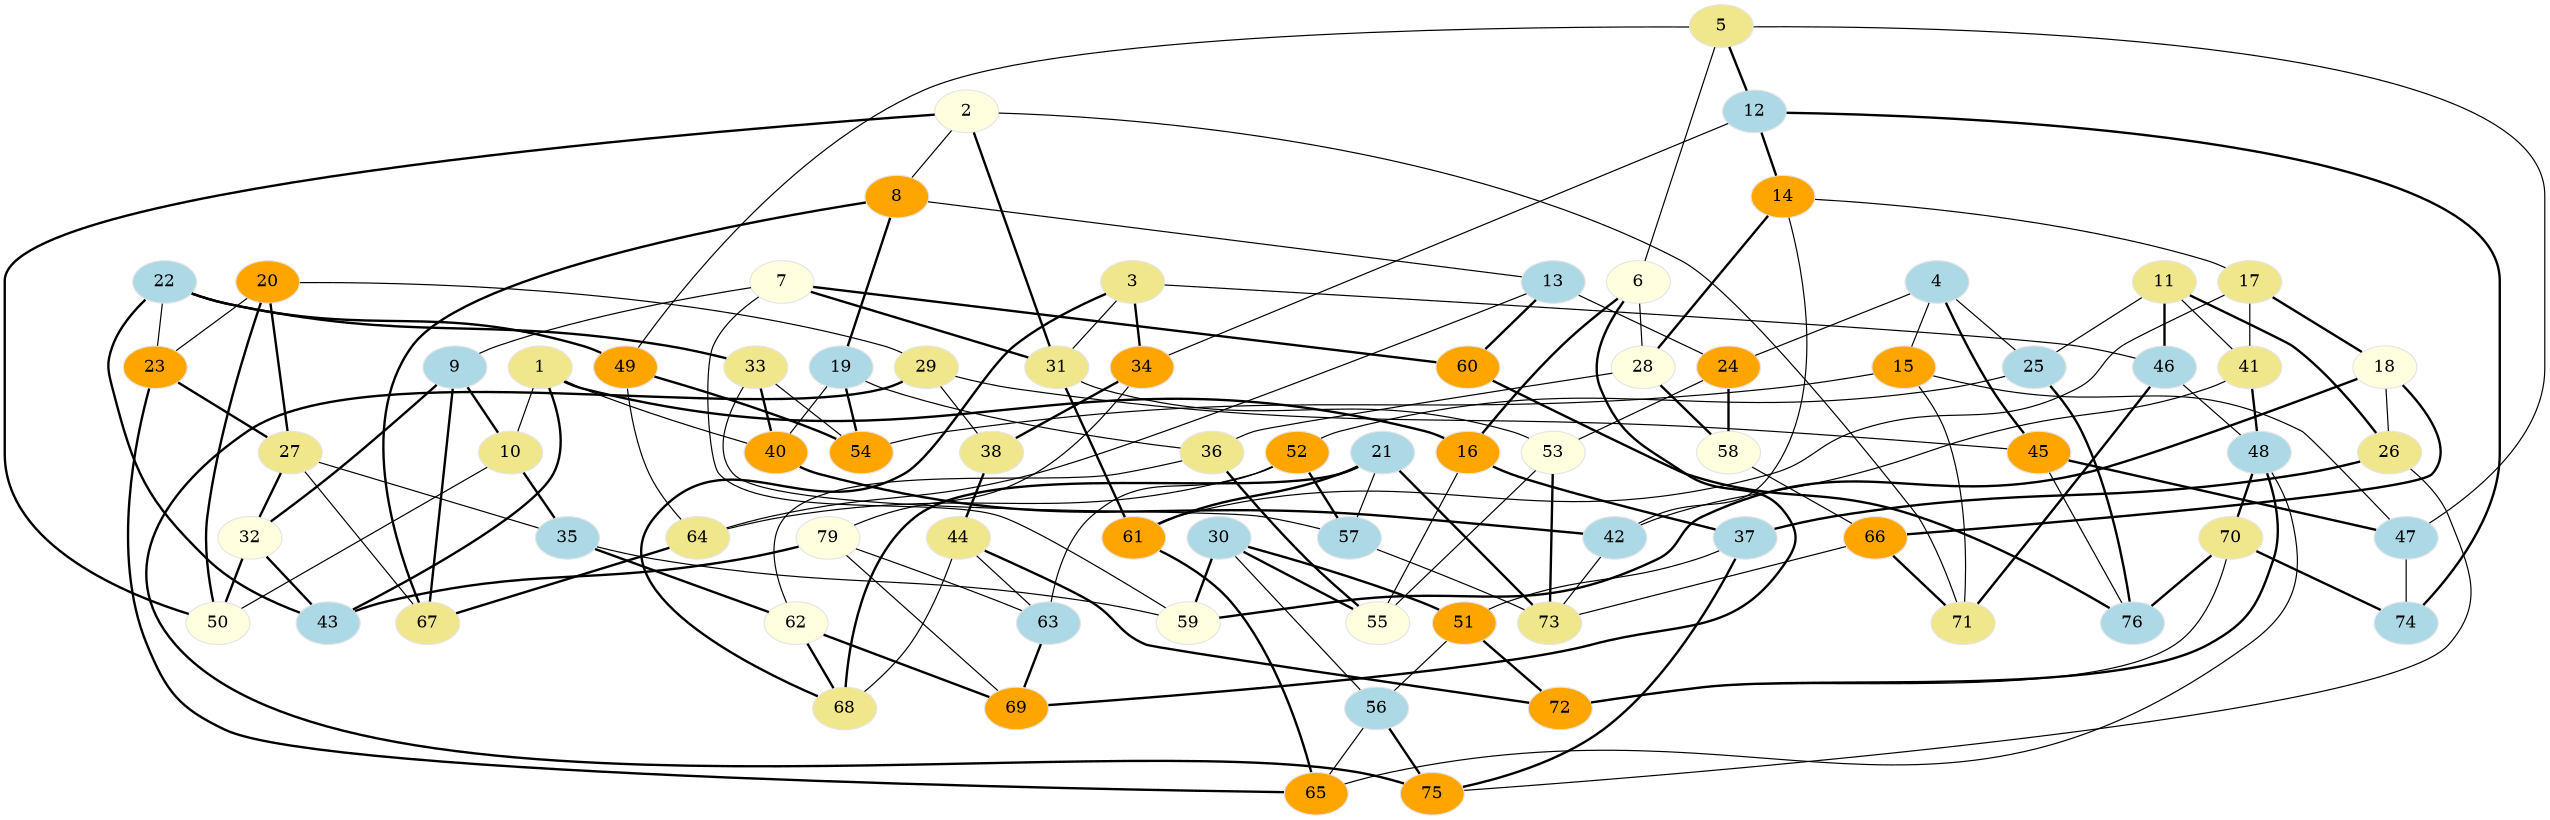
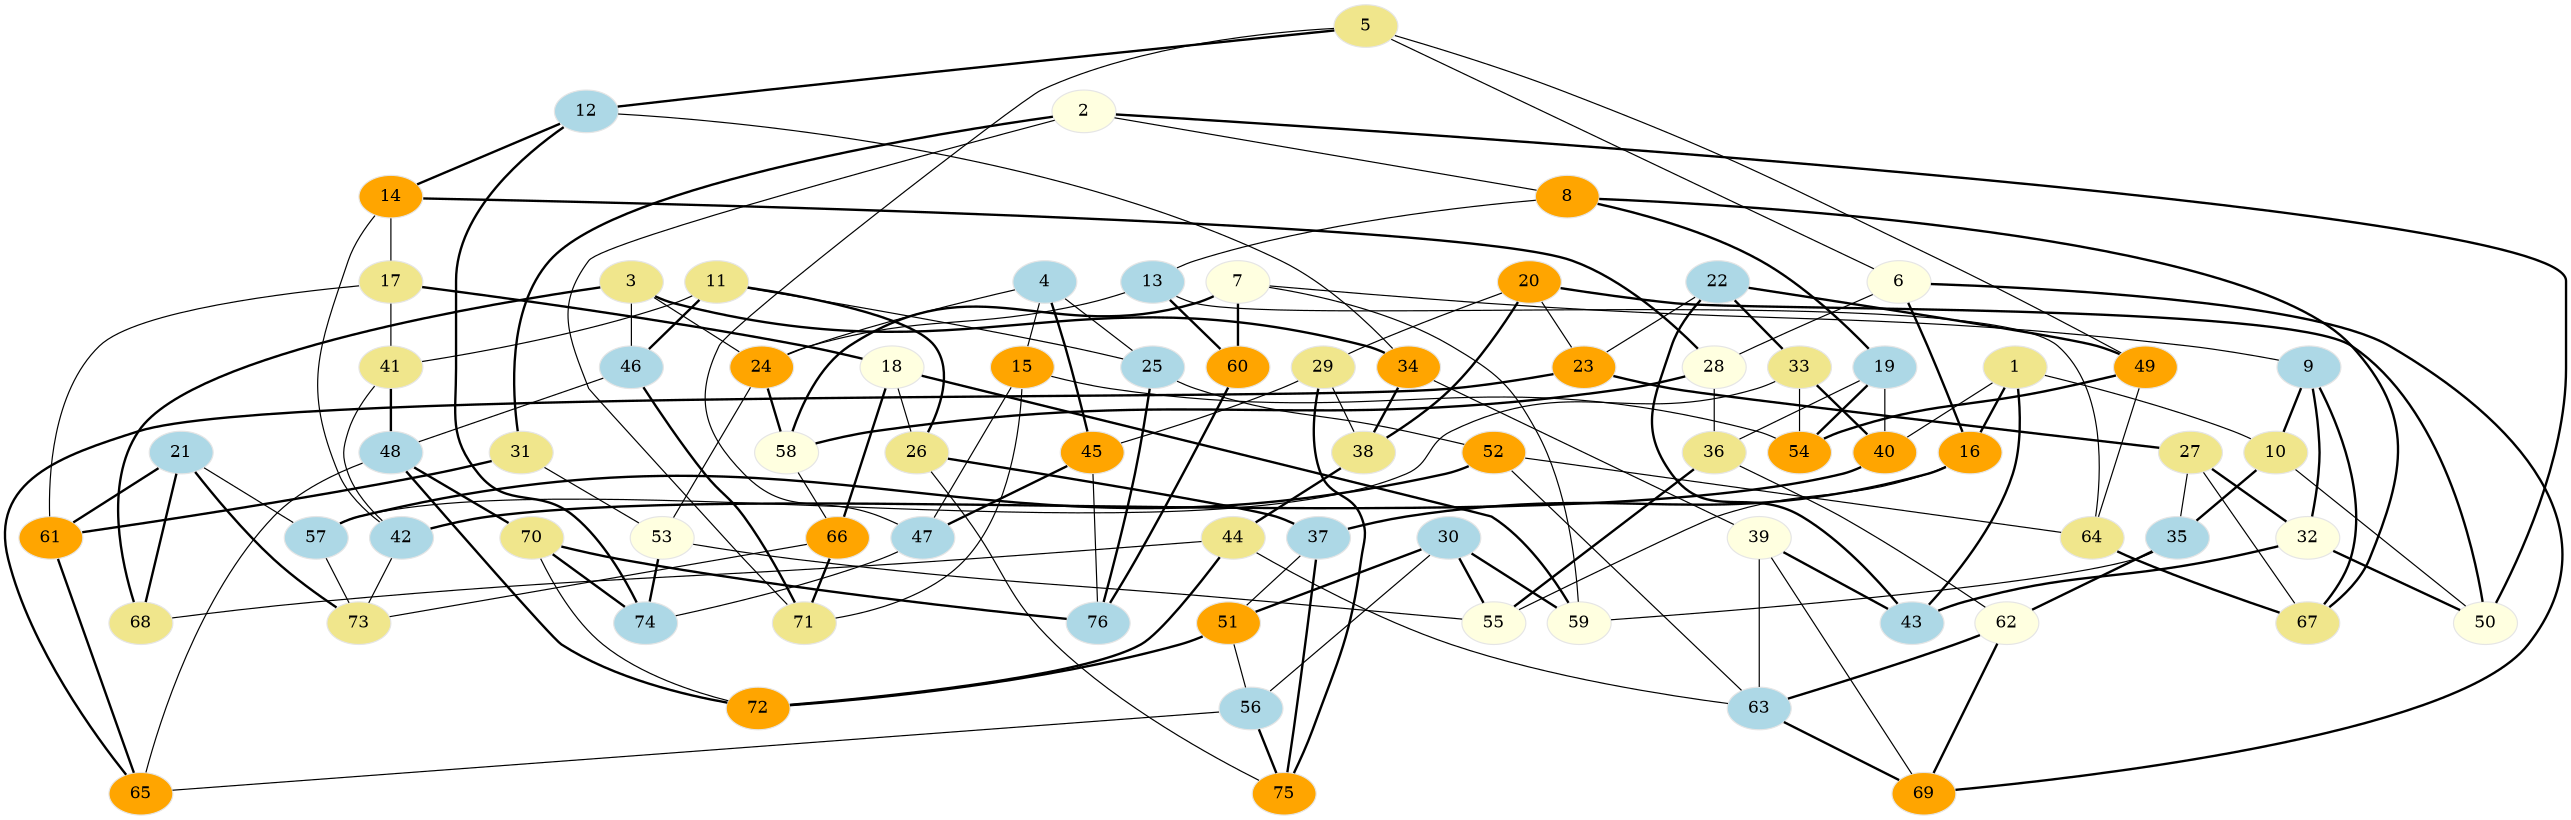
  graph {
    node [color=gray90 fillcolor=khaki style=filled]
    edge [style=bold]
    1
    10
    16 [fillcolor=orange]
    40 [fillcolor=orange]
    43 [fillcolor=lightblue]
    50 [fillcolor=lightyellow]
    35 [fillcolor=lightblue]
    37 [fillcolor=lightblue]
    55 [fillcolor=lightyellow]
    42 [fillcolor=lightblue]
    2 [fillcolor=lightyellow]
    8 [fillcolor=orange]
    31
    71
    13 [fillcolor=lightblue]
    19 [fillcolor=lightblue]
    67
    61 [fillcolor=orange]
    53 [fillcolor=lightyellow]
    3
    34 [fillcolor=orange]
    46 [fillcolor=lightblue]
    68
    38
-   39 [fillcolor=lightyellow label=79]
+   39 [fillcolor=lightyellow]
    48 [fillcolor=lightblue]
    4 [fillcolor=lightblue]
    15 [fillcolor=orange]
    24 [fillcolor=orange]
    25 [fillcolor=lightblue]
    45 [fillcolor=orange]
    47 [fillcolor=lightblue]
    54 [fillcolor=orange]
    58 [fillcolor=lightyellow]
    52 [fillcolor=orange]
    76 [fillcolor=lightblue]
    6 [fillcolor=lightyellow]
    5
    12 [fillcolor=lightblue]
    49 [fillcolor=orange]
    28 [fillcolor=lightyellow]
    69 [fillcolor=orange]
    14 [fillcolor=orange]
    74 [fillcolor=lightblue]
    64
    36
    7 [fillcolor=lightyellow]
    9 [fillcolor=lightblue]
    59 [fillcolor=lightyellow]
    60 [fillcolor=orange]
    32 [fillcolor=lightyellow]
    66 [fillcolor=orange]
    62 [fillcolor=lightyellow]
    11
    26
    41
    75 [fillcolor=orange]
    17
    18 [fillcolor=lightyellow]
    73
    51 [fillcolor=orange]
    65 [fillcolor=orange]
    20 [fillcolor=orange]
    23 [fillcolor=orange]
    29
    27
    44
    21 [fillcolor=lightblue]
    57 [fillcolor=lightblue]
    22 [fillcolor=lightblue]
    33
    63 [fillcolor=lightblue]
    30 [fillcolor=lightblue]
    56 [fillcolor=lightblue]
    72 [fillcolor=orange]
    70
    1 -- 10 [style=solid]
    1 -- 16
    1 -- 40 [style=solid]
    1 -- 43
    10 -- 50 [style=solid]
    10 -- 35
    16 -- 37
    16 -- 55 [style=solid]
    40 -- 42
    35 -- 59 [style=solid]
    35 -- 62
    37 -- 75
    37 -- 51 [style=solid]
    42 -- 73 [style=solid]
    2 -- 50
    2 -- 8 [style=solid]
    2 -- 31
    2 -- 71 [style=solid]
    8 -- 13 [style=solid]
    8 -- 19
    8 -- 67
    31 -- 61
    31 -- 53 [style=solid]
    13 -- 24 [style=solid]
    13 -- 64 [style=solid]
    13 -- 60
    19 -- 40 [style=solid]
    19 -- 54
    19 -- 36 [style=solid]
    61 -- 65
    53 -- 55 [style=solid]
-   53 -- 73
-   3 -- 31 [style=solid]
+   53 -- 74
+   3 -- 24 [style=solid]
    3 -- 34
    3 -- 46 [style=solid]
    3 -- 68
    34 -- 38
    34 -- 39 [style=solid]
    46 -- 71
    46 -- 48 [style=solid]
    38 -- 44
    39 -- 43
    39 -- 69 [style=solid]
    39 -- 63 [style=solid]
    48 -- 65 [style=solid]
    48 -- 72
    48 -- 70
    4 -- 15 [style=solid]
    4 -- 24 [style=solid]
    4 -- 25 [style=solid]
    4 -- 45
    15 -- 71 [style=solid]
    15 -- 47 [style=solid]
    15 -- 54 [style=solid]
    24 -- 53 [style=solid]
    24 -- 58
    25 -- 52 [style=solid]
    25 -- 76
    45 -- 47
    45 -- 76 [style=solid]
    47 -- 74 [style=solid]
    58 -- 66 [style=solid]
    52 -- 64 [style=solid]
    52 -- 57
    52 -- 63 [style=solid]
    6 -- 16
    6 -- 28 [style=solid]
    6 -- 69
    5 -- 47 [style=solid]
    5 -- 6 [style=solid]
    5 -- 12
    5 -- 49 [style=solid]
    12 -- 34 [style=solid]
    12 -- 14
    12 -- 74
    49 -- 54
    49 -- 64 [style=solid]
    28 -- 58
    28 -- 36 [style=solid]
    14 -- 42 [style=solid]
    14 -- 28
    14 -- 17 [style=solid]
    64 -- 67
    36 -- 55
    36 -- 62 [style=solid]
-   7 -- 31
+   7 -- 58
    7 -- 9 [style=solid]
    7 -- 59 [style=solid]
    7 -- 60
    9 -- 10
    9 -- 67
    9 -- 32
    60 -- 76
    32 -- 43
    32 -- 50
    66 -- 71
    66 -- 73 [style=solid]
-   62 -- 68
+   62 -- 63
    62 -- 69
    11 -- 46
    11 -- 25 [style=solid]
    11 -- 26
    11 -- 41 [style=solid]
    26 -- 37
    26 -- 75 [style=solid]
    41 -- 42 [style=solid]
    41 -- 48
    17 -- 61 [style=solid]
    17 -- 41 [style=solid]
    17 -- 18
    18 -- 59
    18 -- 66
    18 -- 26 [style=solid]
    51 -- 56 [style=solid]
    51 -- 72
    20 -- 50
-   20 -- 27
+   20 -- 38
    20 -- 23 [style=solid]
    20 -- 29 [style=solid]
    23 -- 65
    23 -- 27
    29 -- 38 [style=solid]
    29 -- 45 [style=solid]
    29 -- 75
    27 -- 35 [style=solid]
    27 -- 67 [style=solid]
    27 -- 32
    44 -- 68 [style=solid]
    44 -- 63 [style=solid]
    44 -- 72
    21 -- 61
    21 -- 68
    21 -- 73
    21 -- 57 [style=solid]
    57 -- 73 [style=solid]
    22 -- 43
    22 -- 49
    22 -- 23 [style=solid]
    22 -- 33
    33 -- 40
    33 -- 54 [style=solid]
    33 -- 57 [style=solid]
    63 -- 69
    30 -- 55
    30 -- 59
    30 -- 51
    30 -- 56 [style=solid]
    56 -- 75
    56 -- 65 [style=solid]
    70 -- 76
    70 -- 74
    70 -- 72 [style=solid]
  }
